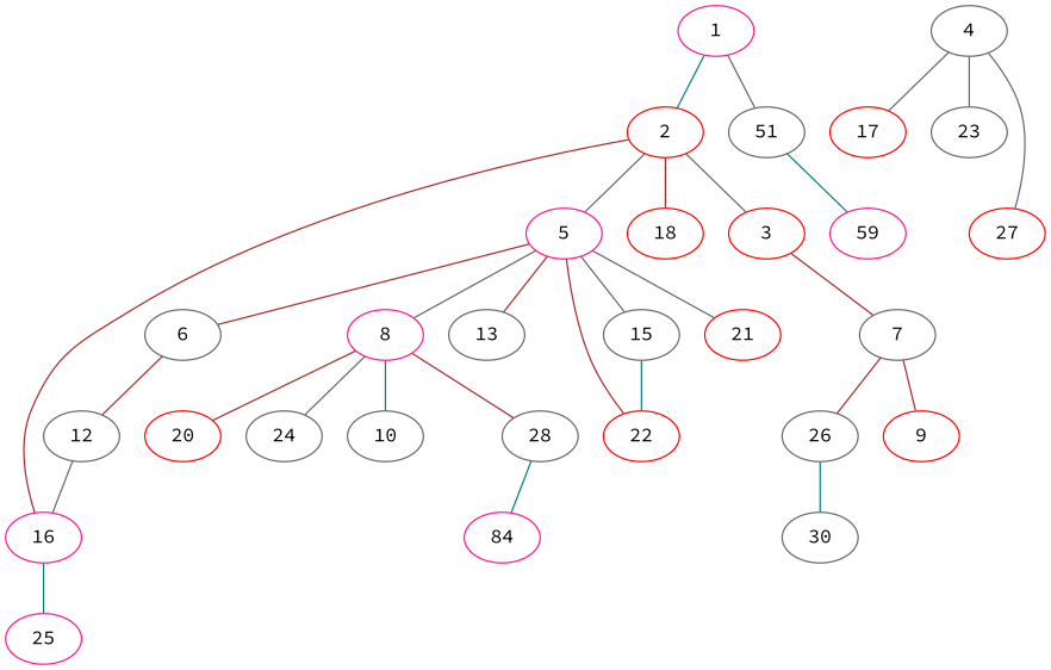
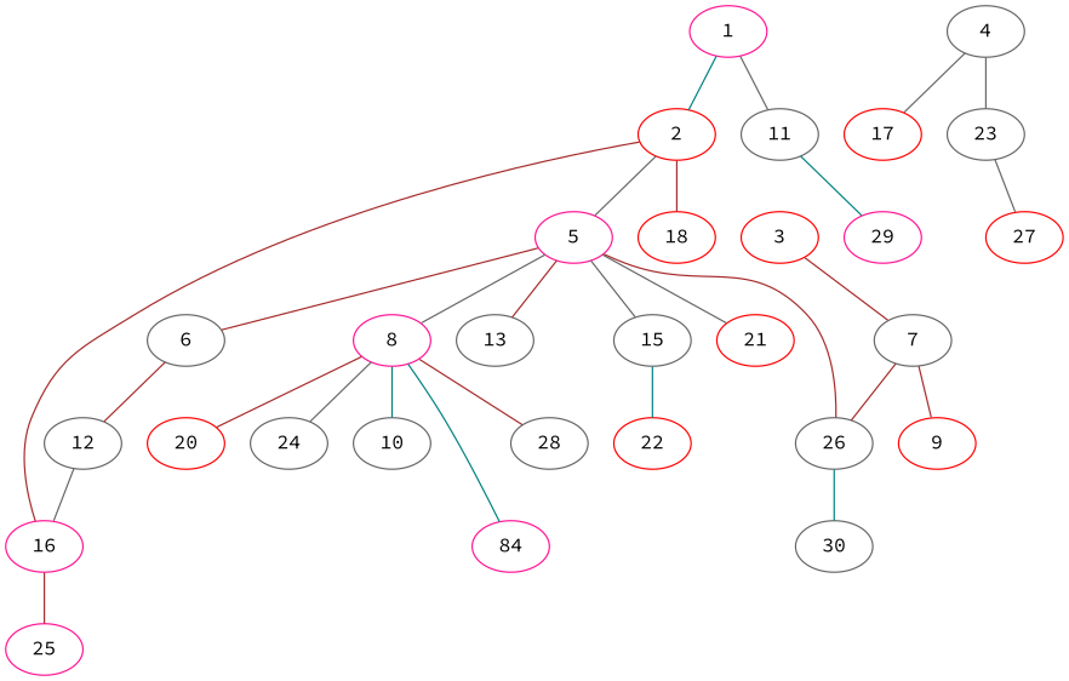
  graph {
    fontname="Source Code Pro"
    node [color=gray40 fontname="Source Code Pro"]
    edge [color=brown fontname="Source Code Pro"]
    1 [color=deeppink]
    2 [color=red]
-   11 [label=51]
+   11
    3 [color=red]
    5 [color=deeppink]
    16 [color=deeppink]
    18 [color=red]
-   29 [color=deeppink label=59]
+   29 [color=deeppink]
    7
    6
    8 [color=deeppink]
    13
    15
    21 [color=red]
    26
    25 [color=deeppink]
    17 [color=red]
    4
    23
    27 [color=red]
    9 [color=red]
    12
    10
    n24 [color=deeppink label=84]
    20 [color=red]
    24
    28
    22 [color=red]
    30
    1 -- 2 [color=teal]
    1 -- 11 [color=gray40]
-   2 -- 3 [color=gray40]
    2 -- 5 [color=gray40]
    2 -- 16
    2 -- 18
    11 -- 29 [color=teal]
    3 -- 7
    5 -- 6
    5 -- 8 [color=gray40]
    5 -- 13
    5 -- 15 [color=gray40]
    5 -- 21 [color=gray40]
-   5 -- 22
-   16 -- 25 [color=teal]
+   5 -- 26
+   16 -- 25
    7 -- 26
    7 -- 9
    6 -- 12
    8 -- 10 [color=teal]
-   28 -- n24 [color=teal]
+   8 -- n24 [color=teal]
    8 -- 20
    8 -- 24 [color=gray40]
    8 -- 28
    15 -- 22 [color=teal]
    26 -- 30 [color=teal]
    4 -- 17 [color=gray40]
    4 -- 23 [color=gray40]
-   4 -- 27 [color=gray40]
+   23 -- 27 [color=gray40]
    12 -- 16 [color=gray40]
  }
